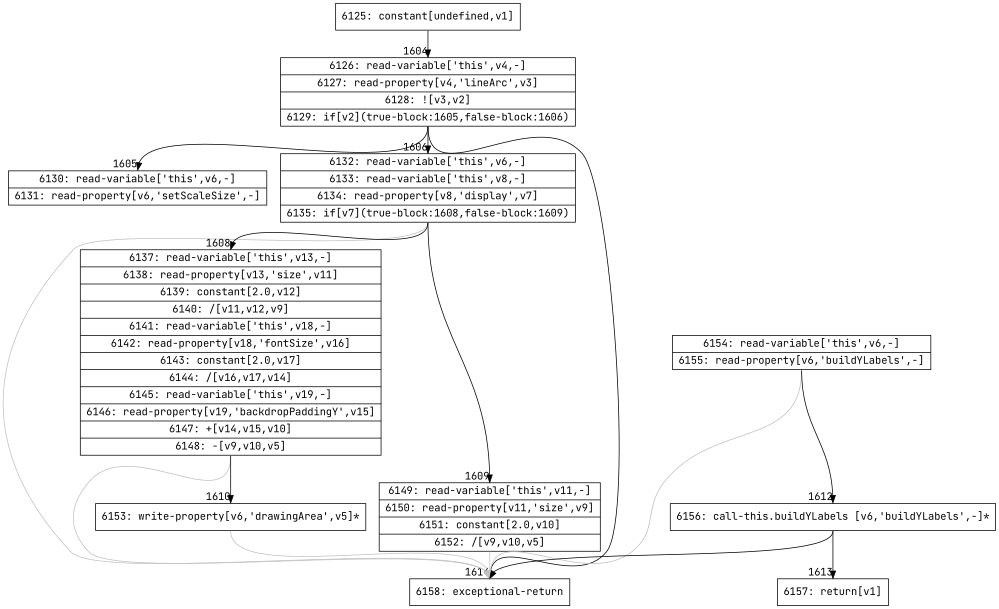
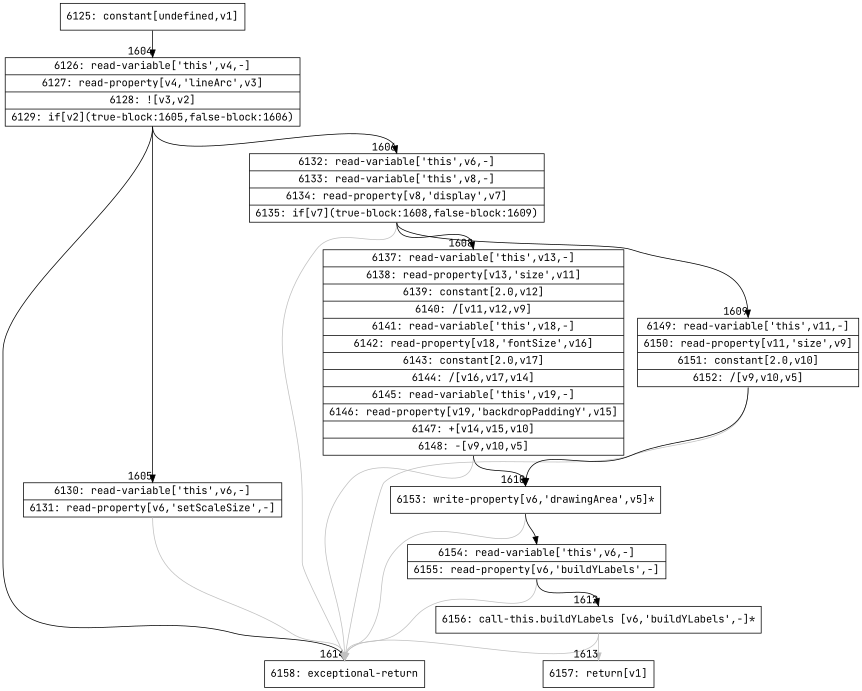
  digraph {
    fontname="JetBrains Mono"
    rankdir=TD
    node [fontname="JetBrains Mono" shape=record]
    edge [fontname="JetBrains Mono" headport=n tailport=s]
    n1 [label="{6125: constant[undefined,v1]}"]
    n2 [label="{6126: read-variable['this',v4,-]|6127: read-property[v4,'lineArc',v3]|6128: ![v3,v2]|6129: if[v2](true-block:1605,false-block:1606)}"]
    n3 [label="{6130: read-variable['this',v6,-]|6131: read-property[v6,'setScaleSize',-]}"]
    n4 [label="{6132: read-variable['this',v6,-]|6133: read-variable['this',v8,-]|6134: read-property[v8,'display',v7]|6135: if[v7](true-block:1608,false-block:1609)}"]
    n5 [label="{6158: exceptional-return}"]
    n6 [label="{6137: read-variable['this',v13,-]|6138: read-property[v13,'size',v11]|6139: constant[2.0,v12]|6140: /[v11,v12,v9]|6141: read-variable['this',v18,-]|6142: read-property[v18,'fontSize',v16]|6143: constant[2.0,v17]|6144: /[v16,v17,v14]|6145: read-variable['this',v19,-]|6146: read-property[v19,'backdropPaddingY',v15]|6147: +[v14,v15,v10]|6148: -[v9,v10,v5]}"]
    n7 [label="{6149: read-variable['this',v11,-]|6150: read-property[v11,'size',v9]|6151: constant[2.0,v10]|6152: /[v9,v10,v5]}"]
    n8 [label="{6153: write-property[v6,'drawingArea',v5]*}"]
    n9 [label="{6154: read-variable['this',v6,-]|6155: read-property[v6,'buildYLabels',-]}"]
    n10 [label="{6156: call-this.buildYLabels [v6,'buildYLabels',-]*}"]
    n11 [label="{6157: return[v1]}"]
    n1 -> n2 [headlabel="      1604"]
    n2 -> n3 [headlabel="      1605"]
    n2 -> n4 [headlabel="      1606"]
    n2 -> n5 [color=black headlabel="      1614"]
+   n3 -> n5 [color=gray]
    n4 -> n5 [color=gray]
    n4 -> n6 [headlabel="      1608"]
    n4 -> n7 [headlabel="      1609"]
    n6 -> n5 [color=gray]
    n6 -> n8 [headlabel="      1610"]
    n7 -> n5 [color=gray]
+   n7 -> n8
    n8 -> n5 [color=gray]
+   n8 -> n9
    n9 -> n5 [color=gray]
    n9 -> n10 [headlabel="      1612"]
-   n10 -> n5 [color=black]
-   n10 -> n11 [headlabel="      1613"]
+   n10 -> n5 [color=gray]
+   n10 -> n11 [headlabel="      1613" color=gray]
  }
